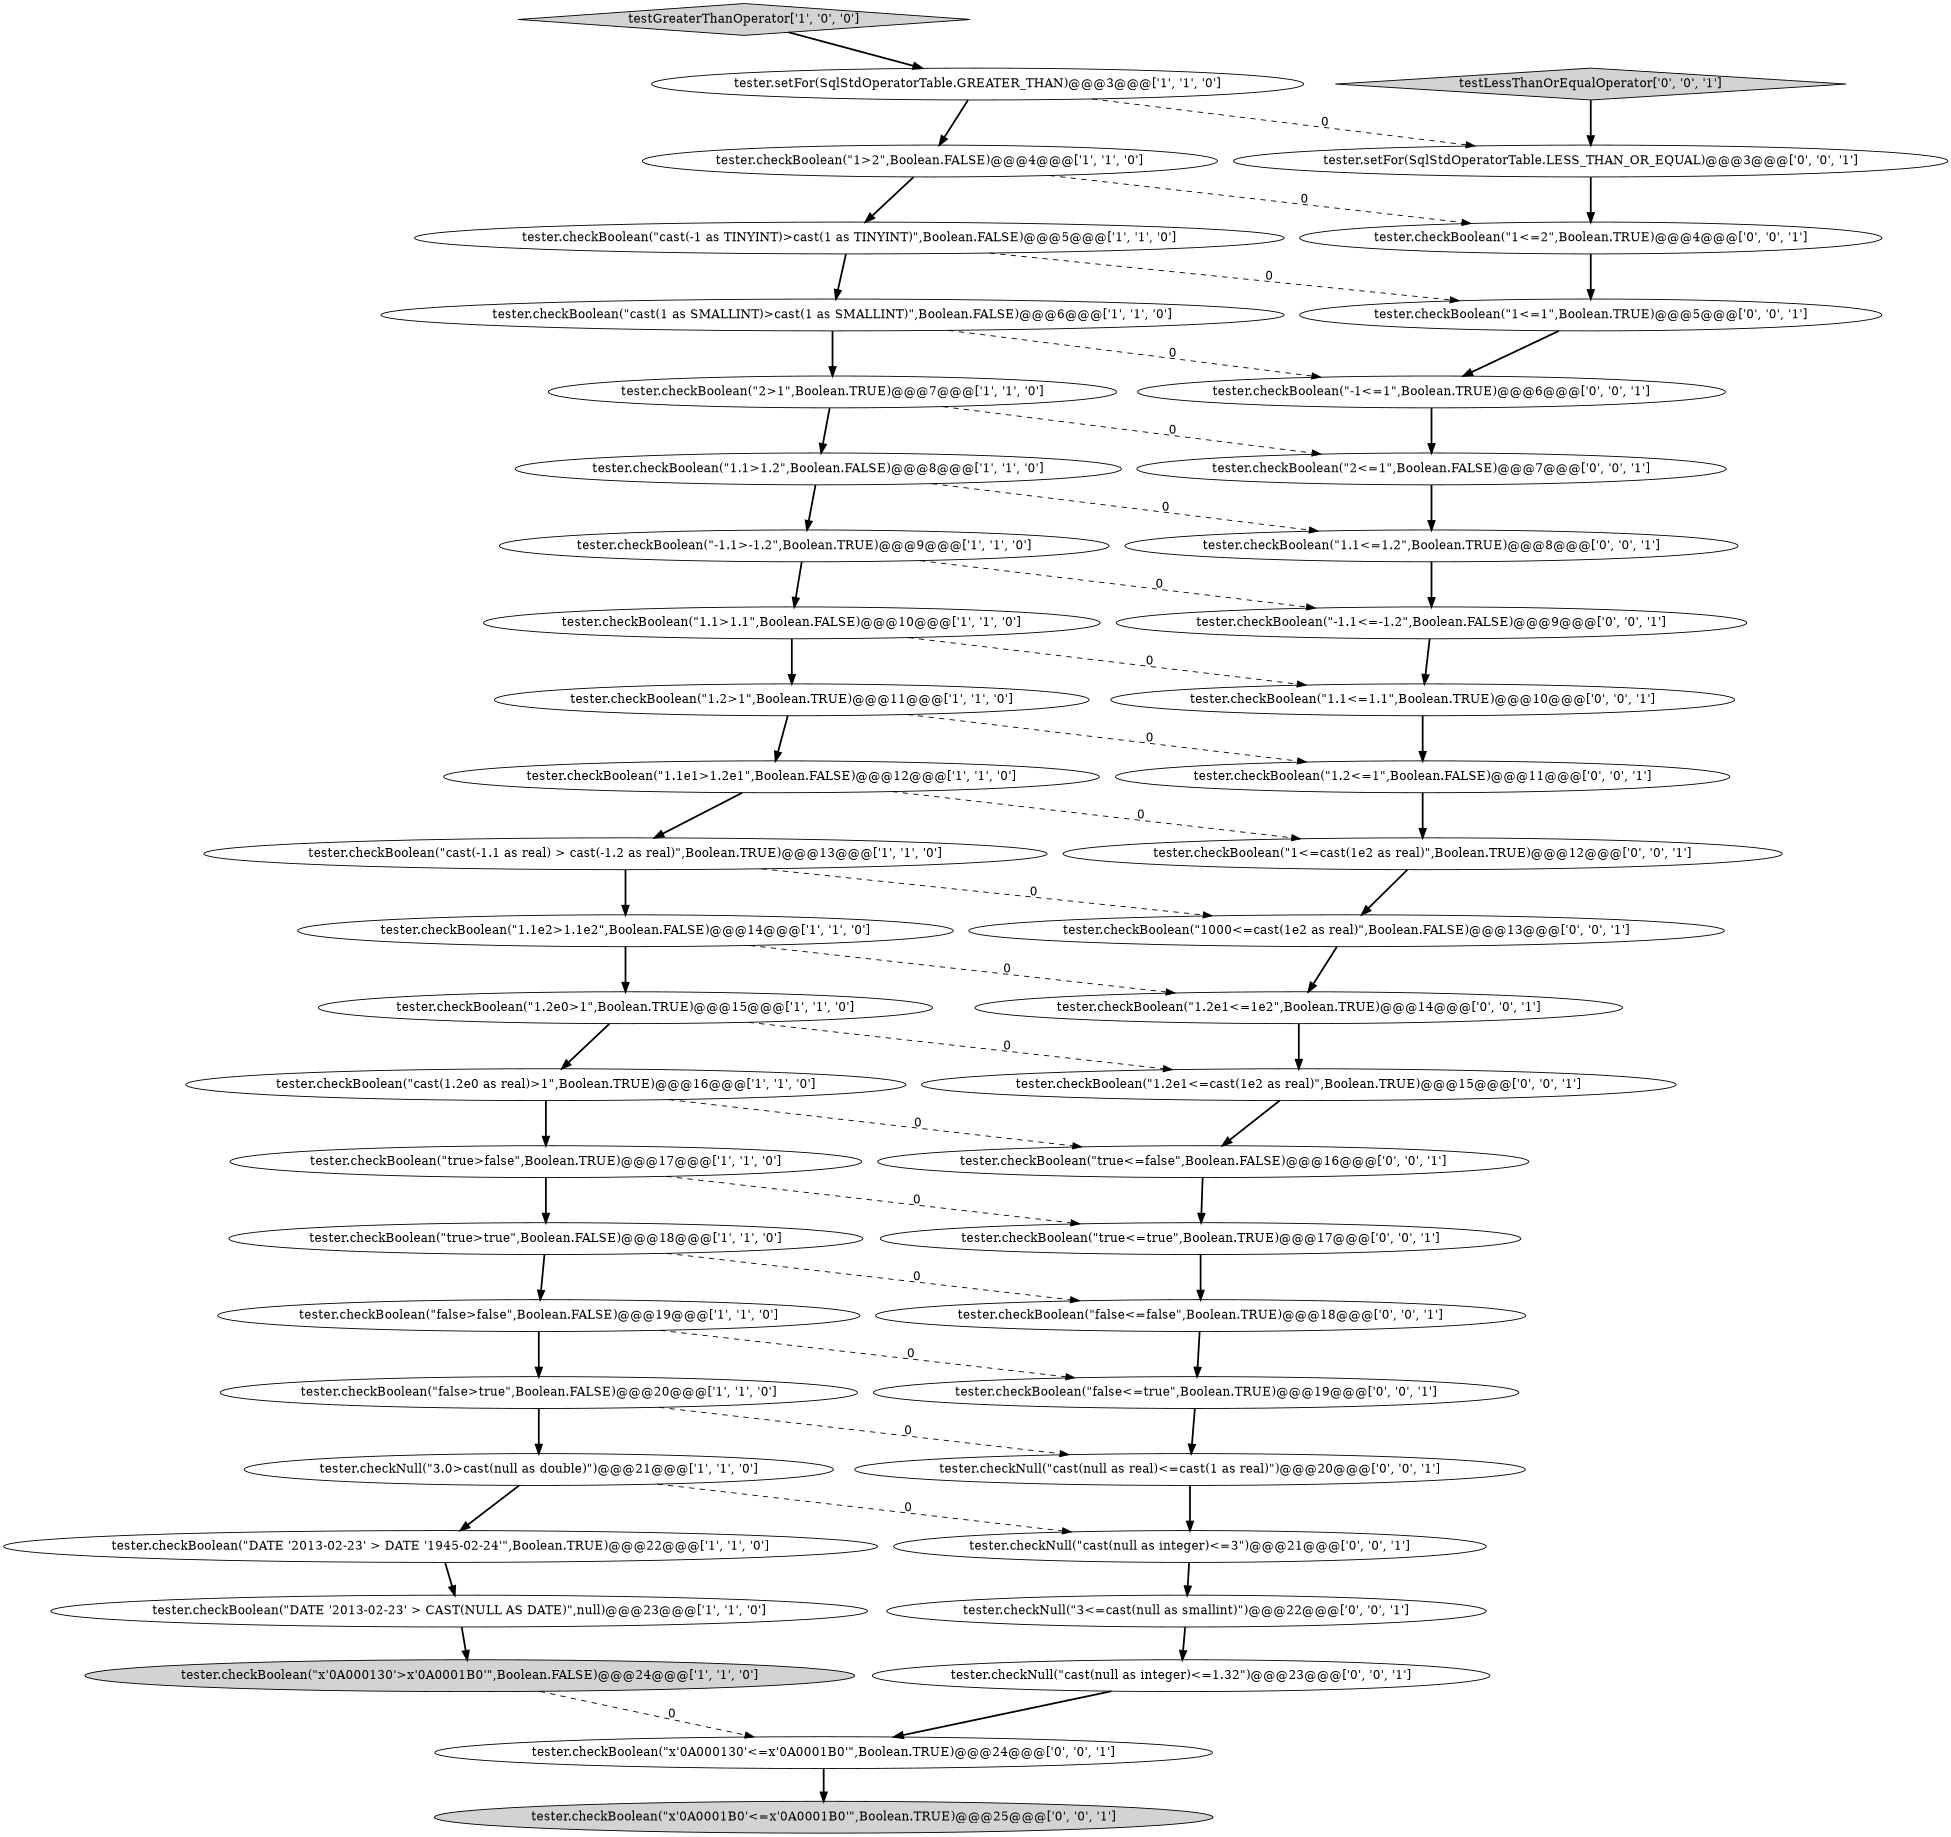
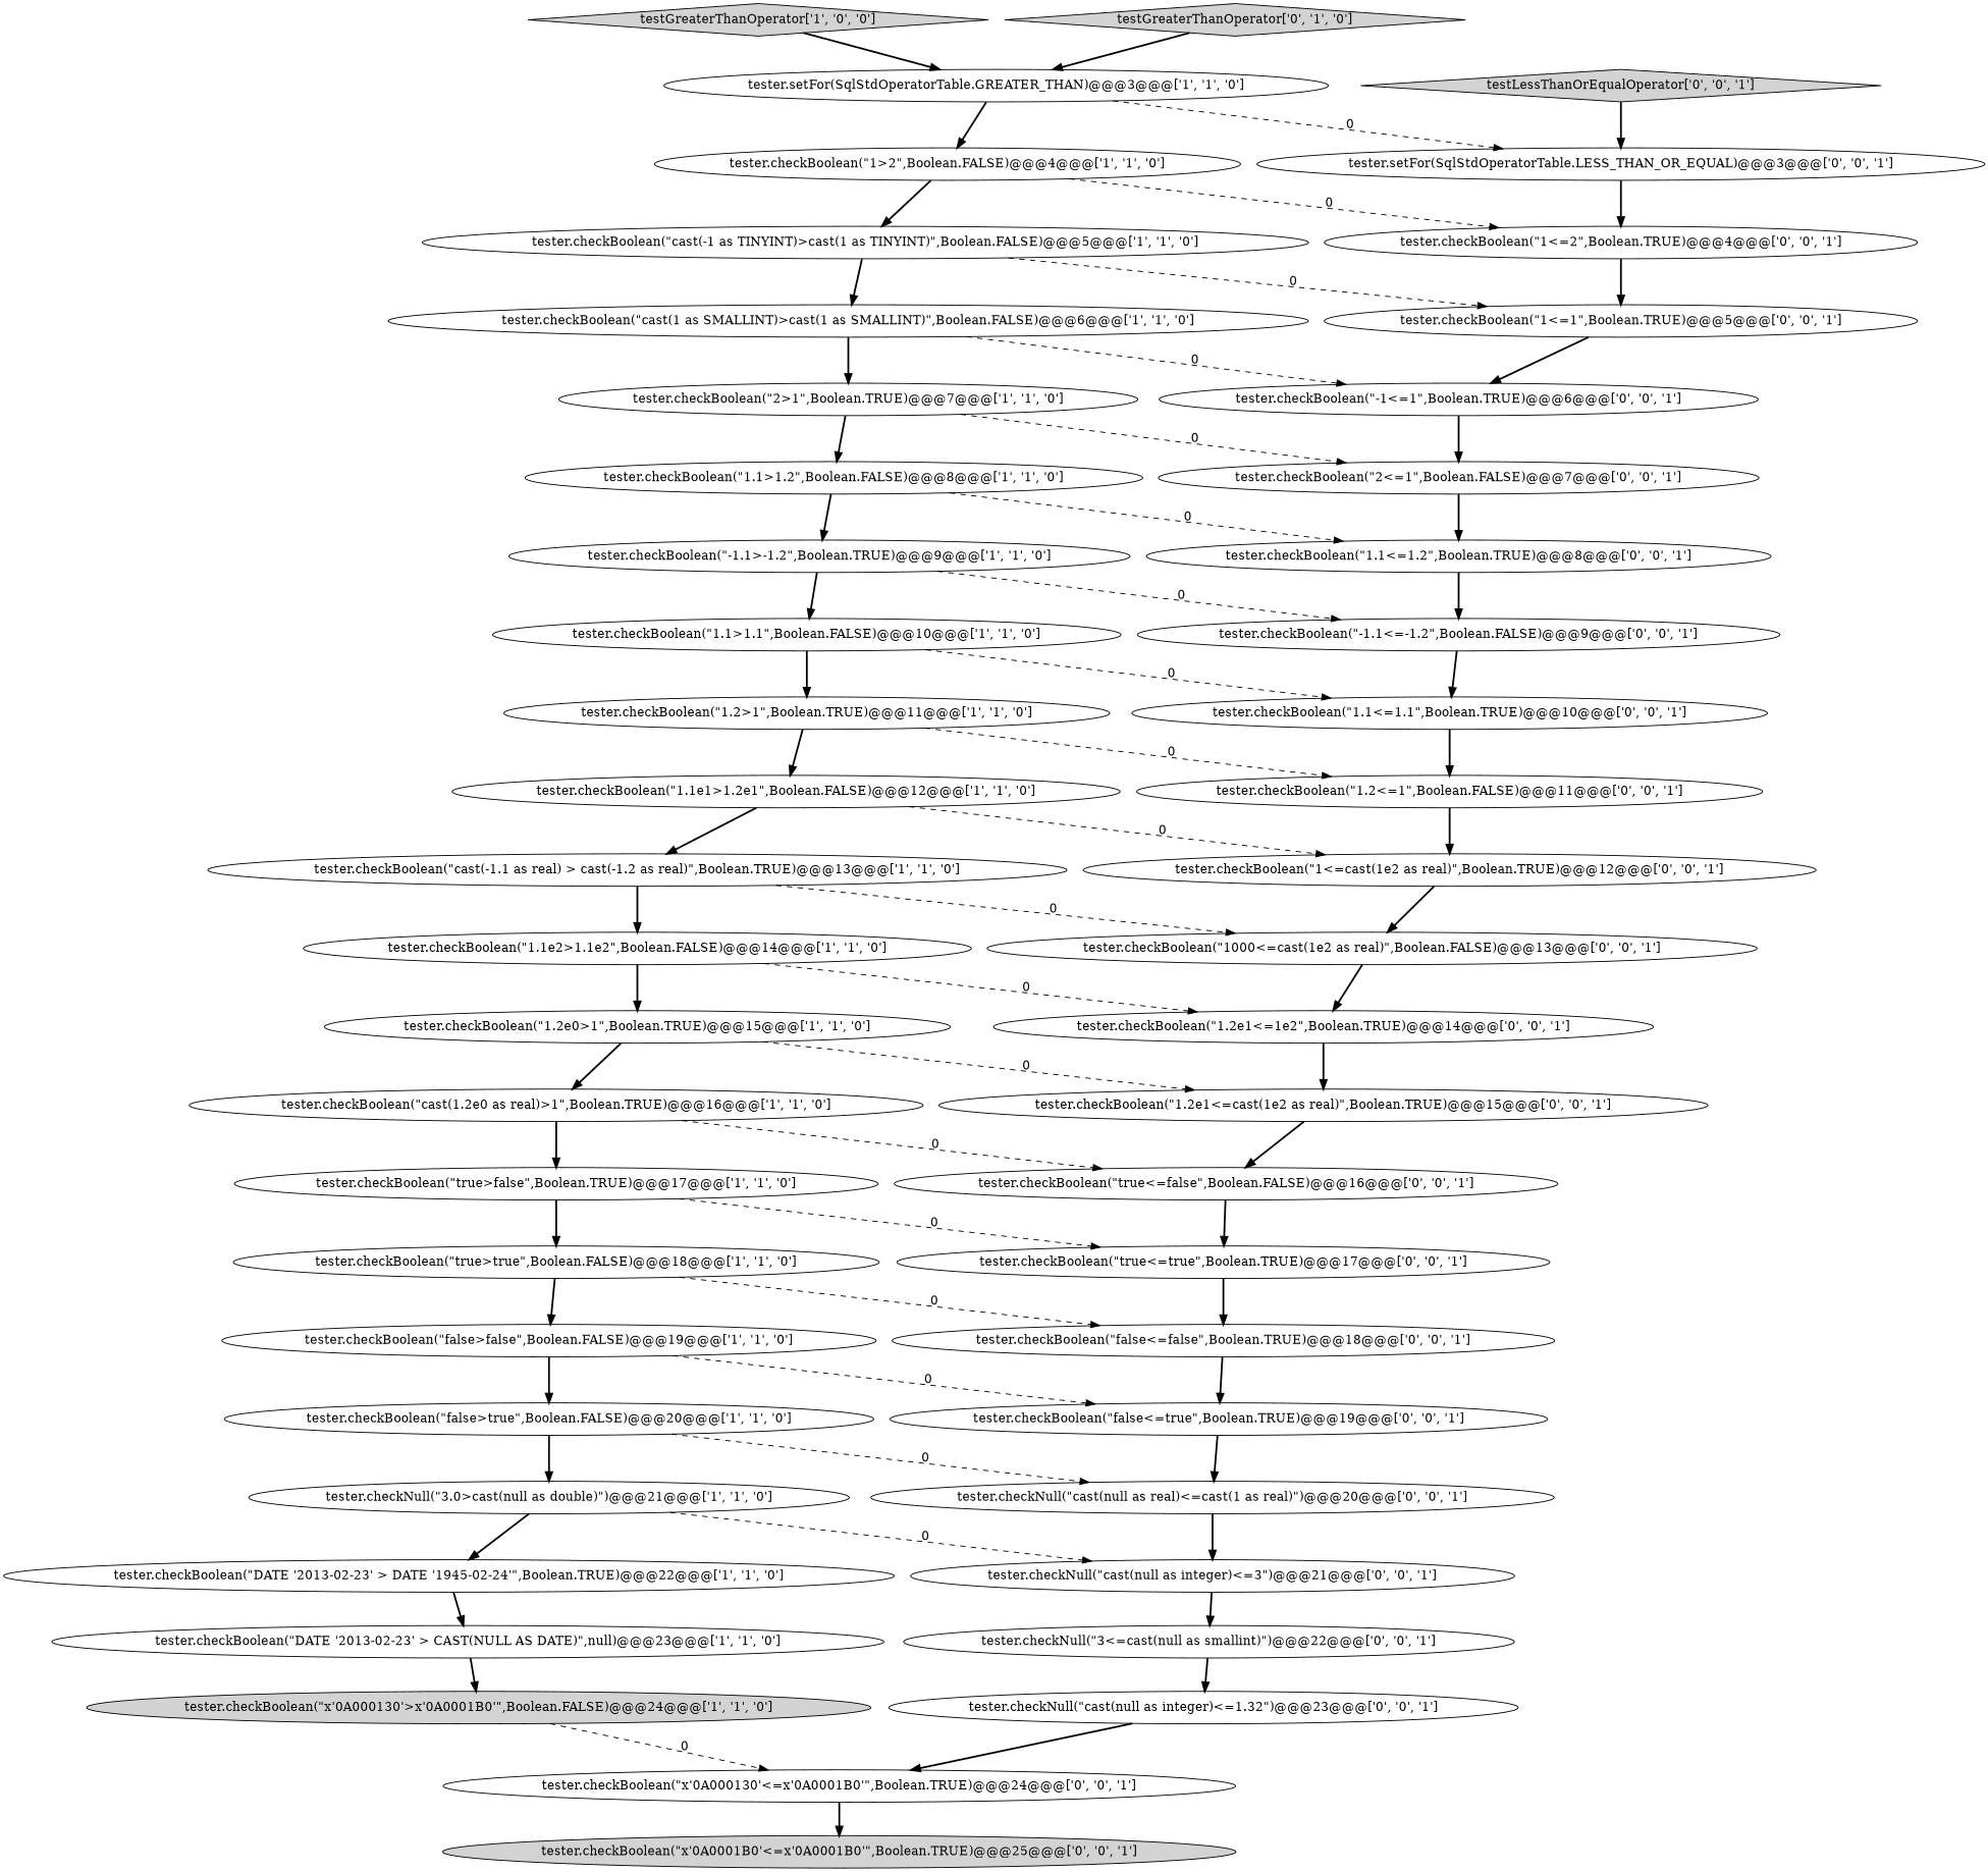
  digraph {
    node [fillcolor=white shape=ellipse style=filled]
    edge [style=bold]
    n1 [label="tester.checkBoolean(\"true<=false\",Boolean.FALSE)@@@16@@@['0', '0', '1']"]
    n2 [label="tester.checkBoolean(\"true<=true\",Boolean.TRUE)@@@17@@@['0', '0', '1']"]
    n3 [label="tester.checkBoolean(\"cast(1.2e0 as real)>1\",Boolean.TRUE)@@@16@@@['1', '1', '0']"]
    n4 [label="tester.checkBoolean(\"true>false\",Boolean.TRUE)@@@17@@@['1', '1', '0']"]
    n5 [label="tester.checkBoolean(\"DATE '2013-02-23' > DATE '1945-02-24'\",Boolean.TRUE)@@@22@@@['1', '1', '0']"]
    n6 [label="tester.checkBoolean(\"DATE '2013-02-23' > CAST(NULL AS DATE)\",null)@@@23@@@['1', '1', '0']"]
    n7 [label="tester.setFor(SqlStdOperatorTable.GREATER_THAN)@@@3@@@['1', '1', '0']"]
    n8 [label="tester.setFor(SqlStdOperatorTable.LESS_THAN_OR_EQUAL)@@@3@@@['0', '0', '1']"]
    n9 [label="tester.checkBoolean(\"1>2\",Boolean.FALSE)@@@4@@@['1', '1', '0']"]
    n10 [label="tester.checkBoolean(\"cast(1 as SMALLINT)>cast(1 as SMALLINT)\",Boolean.FALSE)@@@6@@@['1', '1', '0']"]
    n11 [label="tester.checkBoolean(\"-1<=1\",Boolean.TRUE)@@@6@@@['0', '0', '1']"]
    n12 [label="tester.checkBoolean(\"2>1\",Boolean.TRUE)@@@7@@@['1', '1', '0']"]
    n13 [label="tester.checkBoolean(\"1.2e0>1\",Boolean.TRUE)@@@15@@@['1', '1', '0']"]
    n14 [label="tester.checkBoolean(\"1.2e1<=cast(1e2 as real)\",Boolean.TRUE)@@@15@@@['0', '0', '1']"]
    n15 [label="tester.checkBoolean(\"1.2<=1\",Boolean.FALSE)@@@11@@@['0', '0', '1']"]
    n16 [label="tester.checkBoolean(\"1<=cast(1e2 as real)\",Boolean.TRUE)@@@12@@@['0', '0', '1']"]
    n17 [fillcolor=lightgray label="tester.checkBoolean(\"x'0A000130'>x'0A0001B0'\",Boolean.FALSE)@@@24@@@['1', '1', '0']"]
    n18 [label="tester.checkBoolean(\"1<=1\",Boolean.TRUE)@@@5@@@['0', '0', '1']"]
    n19 [label="tester.checkBoolean(\"false<=false\",Boolean.TRUE)@@@18@@@['0', '0', '1']"]
    n20 [label="tester.checkBoolean(\"1<=2\",Boolean.TRUE)@@@4@@@['0', '0', '1']"]
    n21 [label="tester.checkBoolean(\"1000<=cast(1e2 as real)\",Boolean.FALSE)@@@13@@@['0', '0', '1']"]
    n22 [label="tester.checkBoolean(\"1.2e1<=1e2\",Boolean.TRUE)@@@14@@@['0', '0', '1']"]
    n23 [label="tester.checkBoolean(\"x'0A000130'<=x'0A0001B0'\",Boolean.TRUE)@@@24@@@['0', '0', '1']"]
    n24 [label="tester.checkNull(\"cast(null as real)<=cast(1 as real)\")@@@20@@@['0', '0', '1']"]
    n25 [label="tester.checkNull(\"cast(null as integer)<=3\")@@@21@@@['0', '0', '1']"]
    n26 [fillcolor=lightgray label="tester.checkBoolean(\"x'0A0001B0'<=x'0A0001B0'\",Boolean.TRUE)@@@25@@@['0', '0', '1']"]
    n27 [label="tester.checkBoolean(\"cast(-1 as TINYINT)>cast(1 as TINYINT)\",Boolean.FALSE)@@@5@@@['1', '1', '0']"]
    n28 [label="tester.checkBoolean(\"cast(-1.1 as real) > cast(-1.2 as real)\",Boolean.TRUE)@@@13@@@['1', '1', '0']"]
    n29 [label="tester.checkBoolean(\"1.1e2>1.1e2\",Boolean.FALSE)@@@14@@@['1', '1', '0']"]
    n30 [fillcolor=lightgray label="testGreaterThanOperator['1', '0', '0']" shape=diamond]
    n31 [label="tester.checkBoolean(\"false>true\",Boolean.FALSE)@@@20@@@['1', '1', '0']"]
    n32 [label="tester.checkNull(\"3.0>cast(null as double)\")@@@21@@@['1', '1', '0']"]
+   n33 [fillcolor=lightgray label="testGreaterThanOperator['0', '1', '0']" shape=diamond]
    n34 [label="tester.checkBoolean(\"false<=true\",Boolean.TRUE)@@@19@@@['0', '0', '1']"]
    n35 [label="tester.checkBoolean(\"1.1<=1.2\",Boolean.TRUE)@@@8@@@['0', '0', '1']"]
    n36 [label="tester.checkBoolean(\"-1.1<=-1.2\",Boolean.FALSE)@@@9@@@['0', '0', '1']"]
    n37 [label="tester.checkBoolean(\"false>false\",Boolean.FALSE)@@@19@@@['1', '1', '0']"]
    n38 [fillcolor=lightgray label="testLessThanOrEqualOperator['0', '0', '1']" shape=diamond]
    n39 [label="tester.checkNull(\"3<=cast(null as smallint)\")@@@22@@@['0', '0', '1']"]
    n40 [label="tester.checkNull(\"cast(null as integer)<=1.32\")@@@23@@@['0', '0', '1']"]
    n41 [label="tester.checkBoolean(\"1.1>1.2\",Boolean.FALSE)@@@8@@@['1', '1', '0']"]
    n42 [label="tester.checkBoolean(\"-1.1>-1.2\",Boolean.TRUE)@@@9@@@['1', '1', '0']"]
    n43 [label="tester.checkBoolean(\"2<=1\",Boolean.FALSE)@@@7@@@['0', '0', '1']"]
    n44 [label="tester.checkBoolean(\"true>true\",Boolean.FALSE)@@@18@@@['1', '1', '0']"]
    n45 [label="tester.checkBoolean(\"1.2>1\",Boolean.TRUE)@@@11@@@['1', '1', '0']"]
    n46 [label="tester.checkBoolean(\"1.1e1>1.2e1\",Boolean.FALSE)@@@12@@@['1', '1', '0']"]
    n47 [label="tester.checkBoolean(\"1.1>1.1\",Boolean.FALSE)@@@10@@@['1', '1', '0']"]
    n48 [label="tester.checkBoolean(\"1.1<=1.1\",Boolean.TRUE)@@@10@@@['0', '0', '1']"]
    n1 -> n2
    n2 -> n19
    n3 -> n1 [label=0 style=dashed]
    n3 -> n4
    n4 -> n2 [label=0 style=dashed]
    n4 -> n44
    n5 -> n6
    n6 -> n17
    n7 -> n8 [label=0 style=dashed]
    n7 -> n9
    n8 -> n20
    n9 -> n20 [label=0 style=dashed]
    n9 -> n27
    n10 -> n11 [label=0 style=dashed]
    n10 -> n12
    n11 -> n43
    n12 -> n41
    n12 -> n43 [label=0 style=dashed]
    n13 -> n3
    n13 -> n14 [label=0 style=dashed]
    n14 -> n1
    n15 -> n16
    n16 -> n21
    n17 -> n23 [label=0 style=dashed]
    n18 -> n11
    n19 -> n34
    n20 -> n18
    n21 -> n22
    n22 -> n14
    n23 -> n26
    n24 -> n25
    n25 -> n39
    n27 -> n10
    n27 -> n18 [label=0 style=dashed]
    n28 -> n21 [label=0 style=dashed]
    n28 -> n29
    n29 -> n13
    n29 -> n22 [label=0 style=dashed]
    n30 -> n7
    n31 -> n24 [label=0 style=dashed]
    n31 -> n32
    n32 -> n5
    n32 -> n25 [label=0 style=dashed]
+   n33 -> n7
    n34 -> n24
    n35 -> n36
    n36 -> n48
    n37 -> n31
    n37 -> n34 [label=0 style=dashed]
    n38 -> n8
    n39 -> n40
    n40 -> n23
    n41 -> n35 [label=0 style=dashed]
    n41 -> n42
    n42 -> n36 [label=0 style=dashed]
    n42 -> n47
    n43 -> n35
    n44 -> n19 [label=0 style=dashed]
    n44 -> n37
    n45 -> n15 [label=0 style=dashed]
    n45 -> n46
    n46 -> n16 [label=0 style=dashed]
    n46 -> n28
    n47 -> n45
    n47 -> n48 [label=0 style=dashed]
    n48 -> n15
  }
